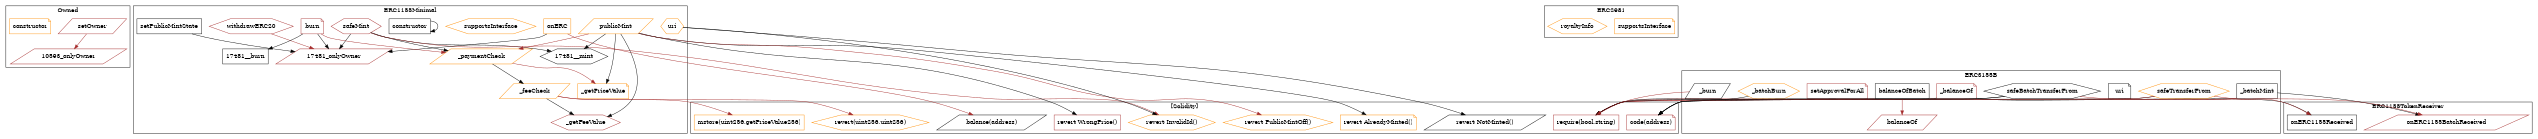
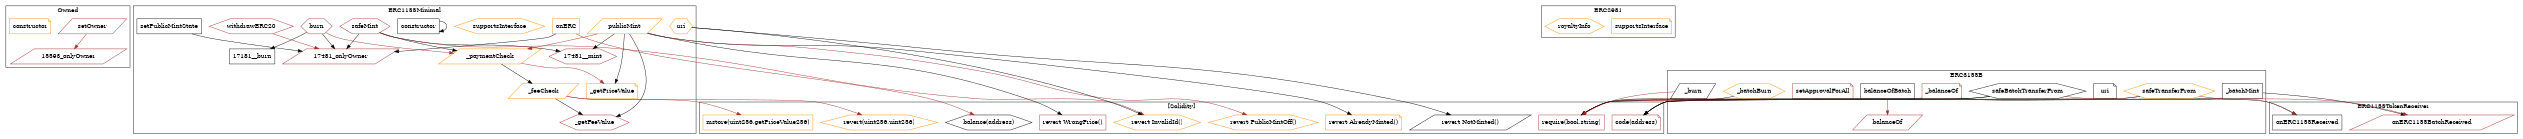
  strict digraph {
    node [color=darkorange shape=hexagon]
    edge [color=black]
    n1 [color=brown label=setOwner shape=parallelogram]
-   "10593_onlyOwner" [color=brown shape=parallelogram]
+   "10593_onlyOwner" [color=brown shape=parallelogram label="15593_onlyOwner"]
    n3 [label=constructor shape=note]
    n4 [label=_paymentCheck shape=parallelogram]
    n5 [label=_feeCheck shape=parallelogram]
    n6 [label=_getPriceValue shape=note]
    n7 [color=brown label=safeMint]
-   "17481__mint" [color=black]
+   "17481__mint" [color=brown]
    "17481_onlyOwner" [color=brown shape=parallelogram]
    n10 [color=brown label=withdrawERC20]
    n11 [label=publicMint shape=parallelogram]
    n12 [color=brown label=_getFeeValue]
    n13 [label=supportsInterface]
    n14 [color=black label=constructor shape=box]
    n15 [color=black label=setPublicMintState shape=box]
    n16 [label=onERC shape=box]
    n17 [label=uri]
-   n18 [color=brown label=burn shape=note]
-   "17481__burn" [color=black shape=box]
+   n18 [color=brown label=burn]
+   "17481__burn" [color=black shape=box label="17181__burn"]
    n20 [label=supportsInterface shape=note]
    n21 [label=royaltyInfo]
    n22 [color=brown label=_balanceOf shape=note]
    n23 [color=black label=_batchMint shape=box]
    n24 [color=black label=uri shape=note]
    n25 [color=black label=balanceOfBatch shape=box]
    n26 [color=brown label=balanceOf shape=parallelogram]
    n27 [label=safeTransferFrom]
    n28 [label=_batchBurn]
    n29 [color=brown label=setApprovalForAll shape=note]
    n30 [color=black label=safeBatchTransferFrom]
    n31 [color=black label=_burn shape=parallelogram]
    n32 [color=brown label=onERC1155BatchReceived shape=parallelogram]
    n33 [color=black label=onERC1155Received shape=box]
    "revert InvalidId()"
    "revert AlreadyMinted()" [shape=note]
    "revert WrongPrice()" [color=brown shape=box]
    "revert PublicMintOff()"
    "revert(uint256,uint256)"
    n39 [label="mstore(uint256,getPriceValue256)" shape=box]
-   "balance(address)" [color=black shape=parallelogram]
+   "balance(address)" [color=black]
    "revert NotMinted()" [color=black shape=parallelogram]
    "code(address)" [color=brown shape=note]
    "require(bool,string)" [color=brown shape=box]
    subgraph cluster_1 {
      label=Owned
      n1
      "10593_onlyOwner"
      n3
    }
    subgraph cluster_2 {
      label=ERC1155Minimal
      n4
      n5
      n6
      n7
      "17481__mint"
      "17481_onlyOwner"
      n10
      n11
      n12
      n13
      n14
      n15
      n16
      n17
      n18
      "17481__burn"
    }
    subgraph cluster_3 {
      label=ERC2981
      n20
      n21
    }
    subgraph cluster_4 {
      label=ERC3155B
      n22
      n23
      n24
      n25
      n26
      n27
      n28
      n29
      n30
      n31
    }
    subgraph cluster_5 {
      label=ERC1155TokenReceiver
      n32
      n33
    }
    subgraph cluster_6 {
      label="[Solidity]"
      "revert InvalidId()"
      "revert AlreadyMinted()"
      "revert WrongPrice()"
      "revert PublicMintOff()"
      "revert(uint256,uint256)"
      n39
      "balance(address)"
      "revert NotMinted()"
      "code(address)"
      "require(bool,string)"
    }
    n1 -> "10593_onlyOwner" [color=brown]
    n4 -> n5
    n4 -> n6 [color=brown]
    n5 -> n12
    n5 -> "revert(uint256,uint256)" [color=brown]
    n5 -> n39 [color=brown]
    n7 -> n4
    n7 -> "17481__mint"
    n7 -> "17481_onlyOwner"
    n7 -> "revert InvalidId()" [color=brown]
    n10 -> "17481_onlyOwner" [color=brown]
    n11 -> n4 [color=brown]
    n11 -> n6
    n11 -> "17481__mint"
    n11 -> n12
    n11 -> "revert AlreadyMinted()"
    n11 -> "revert WrongPrice()"
    n11 -> "revert PublicMintOff()" [color=brown]
    n14 -> n14
    n15 -> "17481_onlyOwner"
    n16 -> "17481_onlyOwner"
    n16 -> "balance(address)" [color=brown]
    n17 -> "revert InvalidId()"
    n17 -> "revert NotMinted()"
    n18 -> n4 [color=brown]
    n18 -> "17481_onlyOwner"
    n18 -> "17481__burn"
    n22 -> n33
    n22 -> "code(address)"
    n22 -> "require(bool,string)" [color=brown]
    n23 -> n32
    n23 -> "code(address)"
    n23 -> "require(bool,string)" [color=brown]
    n25 -> n26 [color=brown]
    n25 -> "require(bool,string)" [color=brown]
    n27 -> n33 [color=brown]
    n27 -> "code(address)"
    n27 -> "require(bool,string)" [color=brown]
    n28 -> "require(bool,string)"
    n30 -> n32 [color=brown]
    n30 -> "code(address)"
    n30 -> "require(bool,string)"
    n31 -> "require(bool,string)" [color=brown]
  }
